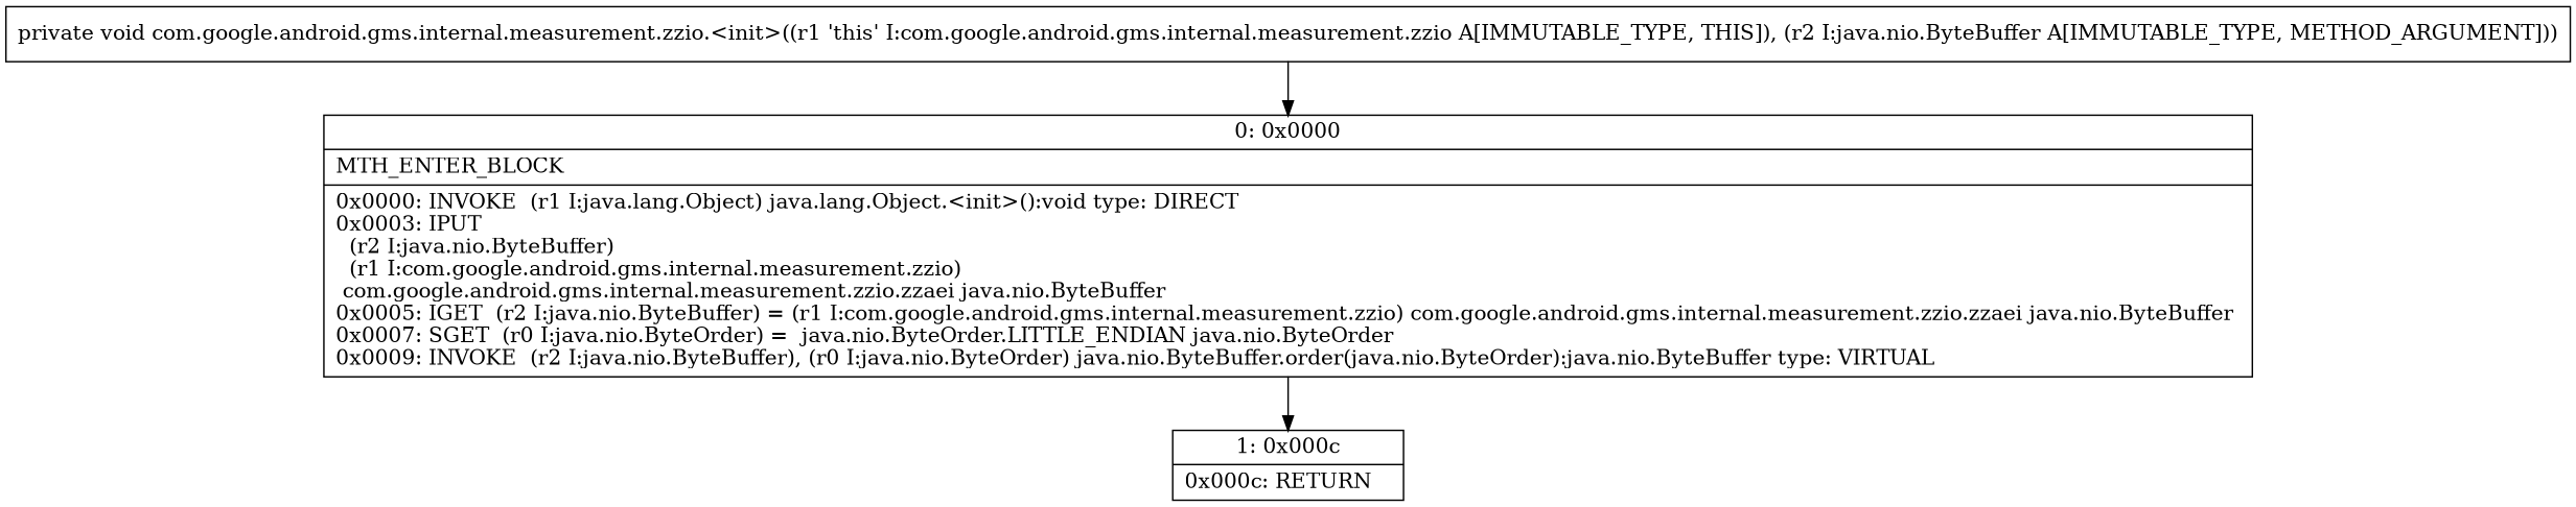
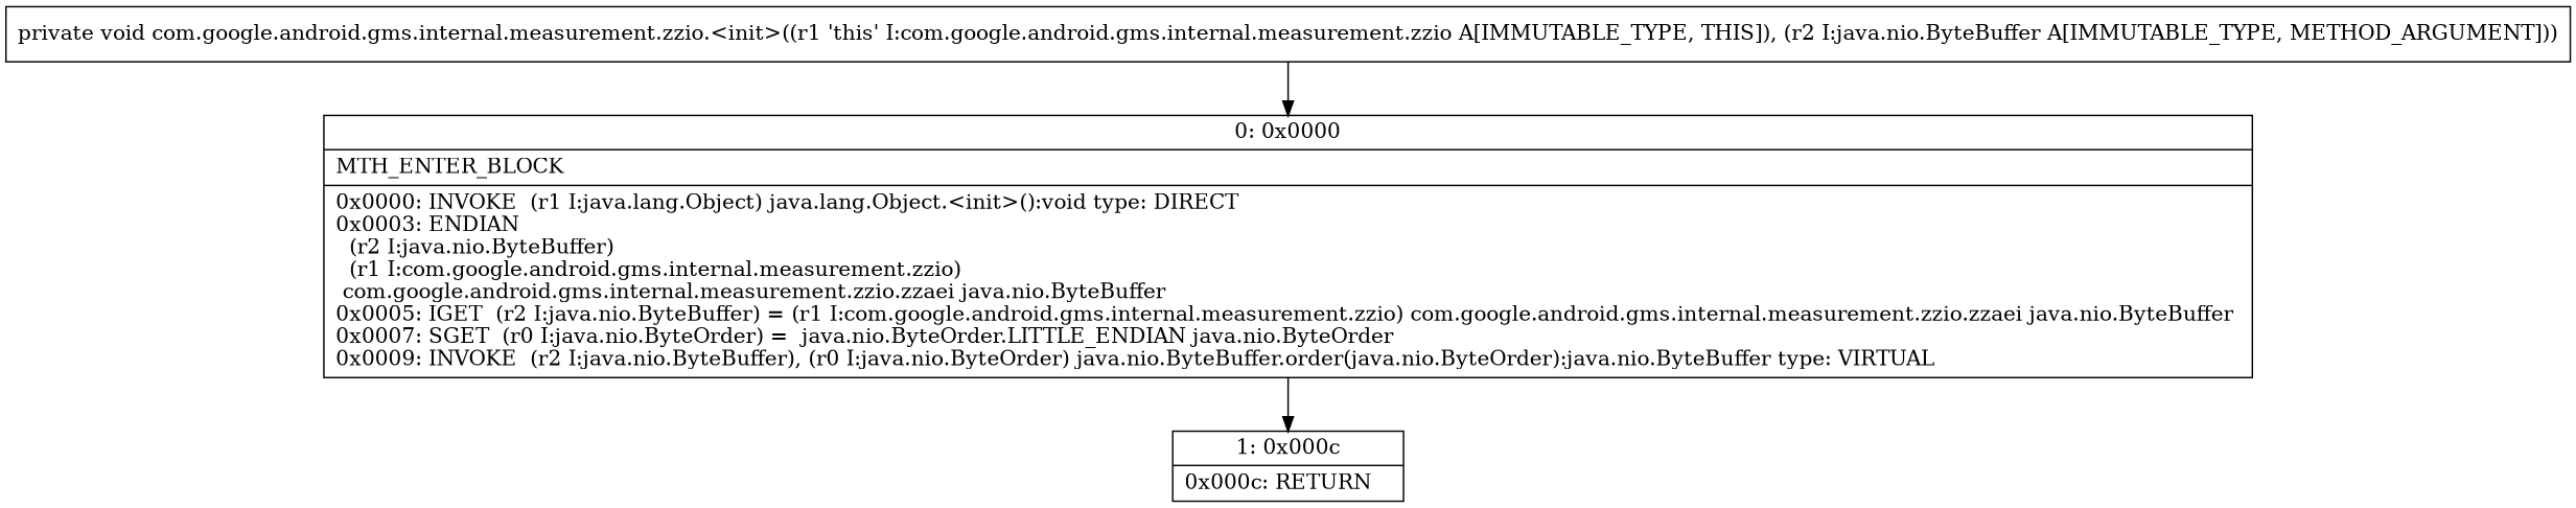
  digraph {
    node [shape=record]
-   n1 [label="{0\:\ 0x0000|MTH_ENTER_BLOCK\l|0x0000: INVOKE  (r1 I:java.lang.Object) java.lang.Object.\<init\>():void type: DIRECT \l0x0003: IPUT  \l  (r2 I:java.nio.ByteBuffer)\l  (r1 I:com.google.android.gms.internal.measurement.zzio)\l com.google.android.gms.internal.measurement.zzio.zzaei java.nio.ByteBuffer \l0x0005: IGET  (r2 I:java.nio.ByteBuffer) = (r1 I:com.google.android.gms.internal.measurement.zzio) com.google.android.gms.internal.measurement.zzio.zzaei java.nio.ByteBuffer \l0x0007: SGET  (r0 I:java.nio.ByteOrder) =  java.nio.ByteOrder.LITTLE_ENDIAN java.nio.ByteOrder \l0x0009: INVOKE  (r2 I:java.nio.ByteBuffer), (r0 I:java.nio.ByteOrder) java.nio.ByteBuffer.order(java.nio.ByteOrder):java.nio.ByteBuffer type: VIRTUAL \l}"]
+   n1 [label="{0\:\ 0x0000|MTH_ENTER_BLOCK\l|0x0000: INVOKE  (r1 I:java.lang.Object) java.lang.Object.\<init\>():void type: DIRECT \l0x0003: ENDIAN  \l  (r2 I:java.nio.ByteBuffer)\l  (r1 I:com.google.android.gms.internal.measurement.zzio)\l com.google.android.gms.internal.measurement.zzio.zzaei java.nio.ByteBuffer \l0x0005: IGET  (r2 I:java.nio.ByteBuffer) = (r1 I:com.google.android.gms.internal.measurement.zzio) com.google.android.gms.internal.measurement.zzio.zzaei java.nio.ByteBuffer \l0x0007: SGET  (r0 I:java.nio.ByteOrder) =  java.nio.ByteOrder.LITTLE_ENDIAN java.nio.ByteOrder \l0x0009: INVOKE  (r2 I:java.nio.ByteBuffer), (r0 I:java.nio.ByteOrder) java.nio.ByteBuffer.order(java.nio.ByteOrder):java.nio.ByteBuffer type: VIRTUAL \l}"]
    n2 [label="{1\:\ 0x000c|0x000c: RETURN   \l}"]
    n3 [label="{private void com.google.android.gms.internal.measurement.zzio.\<init\>((r1 'this' I:com.google.android.gms.internal.measurement.zzio A[IMMUTABLE_TYPE, THIS]), (r2 I:java.nio.ByteBuffer A[IMMUTABLE_TYPE, METHOD_ARGUMENT])) }"]
    n1 -> n2
    n3 -> n1
  }
